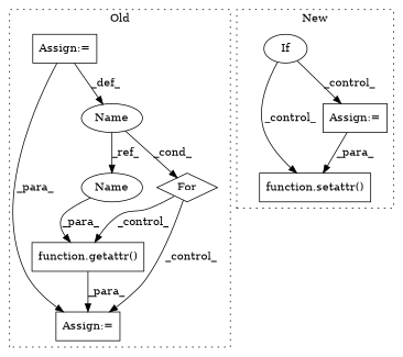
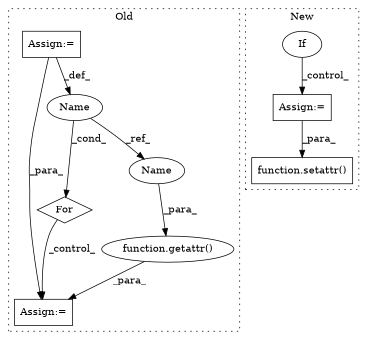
  digraph {
    node [a=68 l=3 shape=box]
-   n1 [a=75 l="8,1" label="function.getattr()" s="12503,12528"]
+   n1 [a=75 l="8,1" label="function.getattr()" s="12503,12528" shape=ellipse]
    n2 [label="Assign:=" s=12500]
    n3 [a=87 l=4 label=Name s=12444 shape=ellipse]
    n4 [a=107 l="4,22" label=For s="12440,12467" shape=diamond]
    n5 [label="Assign:=" s=12405]
    n6 [a=87 l=4 label=Name s=12524 shape=ellipse]
    n7 [a=75 l="8,1" label="function.setattr()" s="12981,13008"]
    n8 [label="Assign:=" s=12850]
    n9 [a=96 label=If s=12317 shape=ellipse]
    subgraph cluster_1 {
      label=Old
      style=dotted
      n1
      n2
      n3
      n4
      n5
      n6
    }
    subgraph cluster_2 {
      label=New
      style=dotted
      n7
      n8
      n9
    }
    n1 -> n2 [label=_para_]
    n3 -> n4 [label=_cond_]
    n3 -> n6 [label=_ref_]
-   n4 -> n1 [label=_control_]
    n4 -> n2 [label=_control_]
    n5 -> n2 [label=_para_]
    n5 -> n3 [label=_def_]
    n6 -> n1 [label=_para_]
    n8 -> n7 [label=_para_]
-   n9 -> n7 [label=_control_]
    n9 -> n8 [label=_control_]
  }
